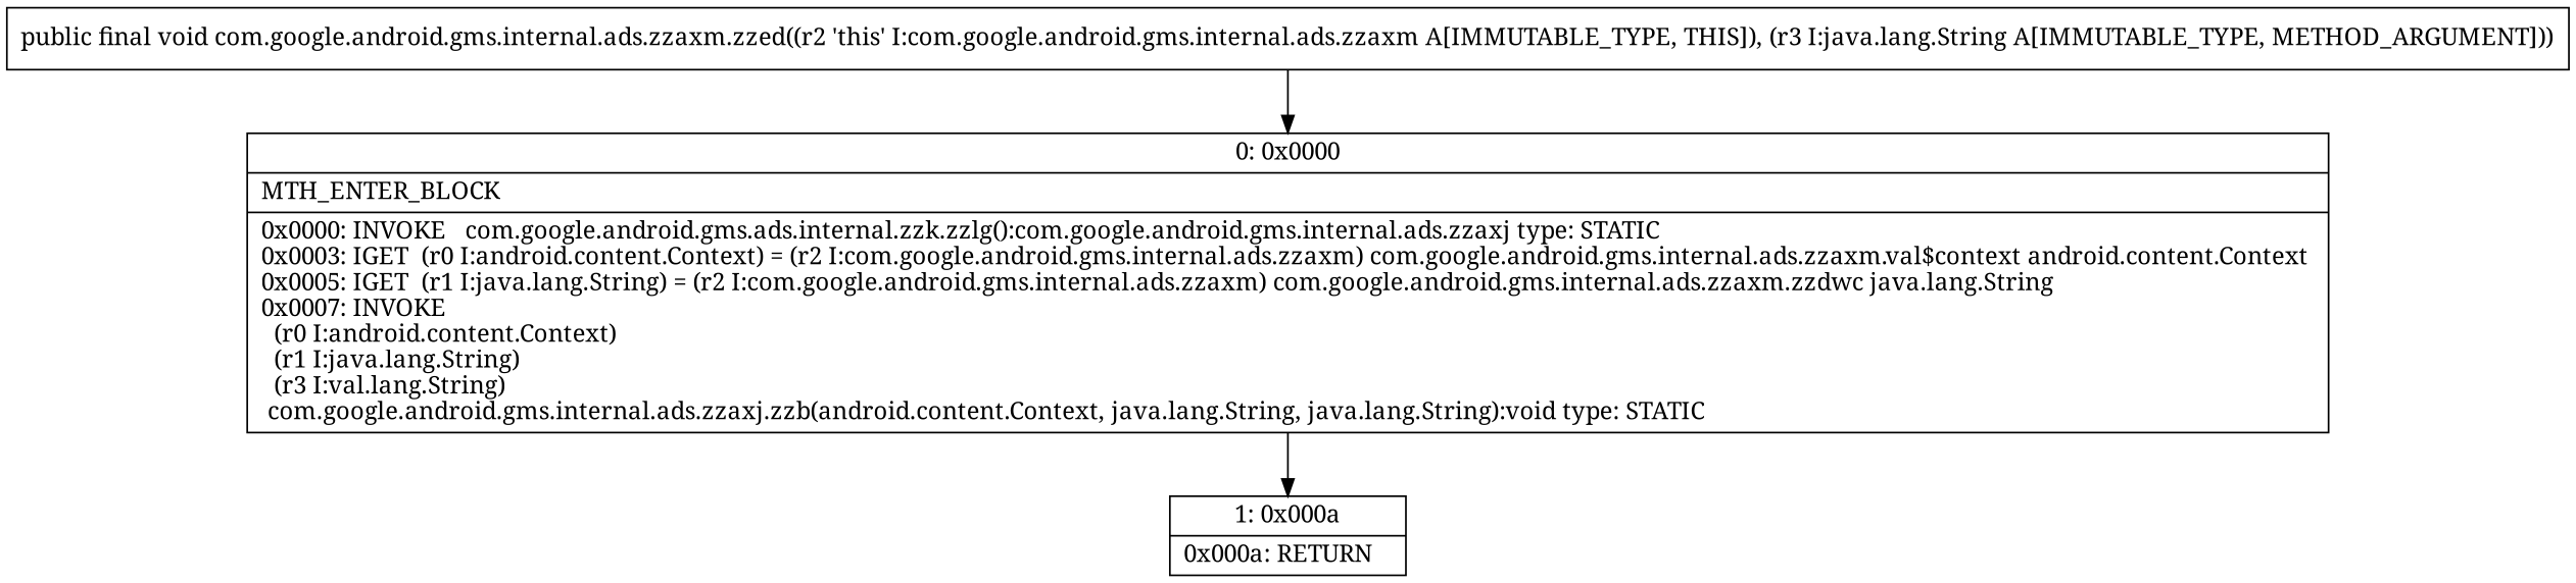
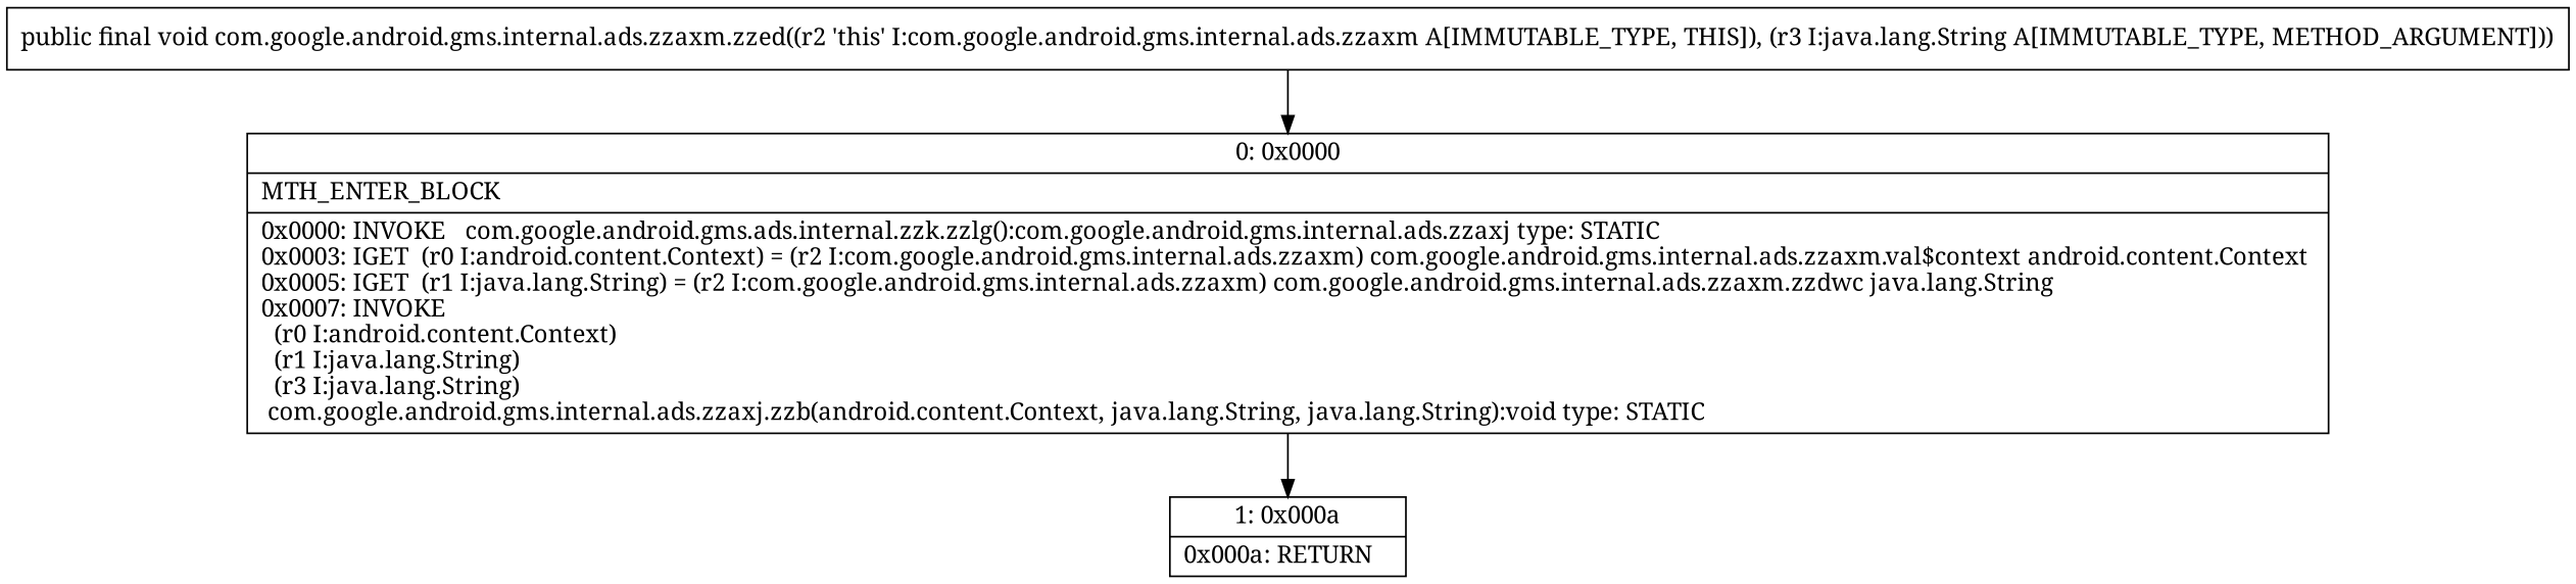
  digraph {
    fontname="Noto Serif"
    node [shape=record fontname="Noto Serif"]
    edge [fontname="Noto Serif"]
-   n1 [label="{0\:\ 0x0000|MTH_ENTER_BLOCK\l|0x0000: INVOKE   com.google.android.gms.ads.internal.zzk.zzlg():com.google.android.gms.internal.ads.zzaxj type: STATIC \l0x0003: IGET  (r0 I:android.content.Context) = (r2 I:com.google.android.gms.internal.ads.zzaxm) com.google.android.gms.internal.ads.zzaxm.val$context android.content.Context \l0x0005: IGET  (r1 I:java.lang.String) = (r2 I:com.google.android.gms.internal.ads.zzaxm) com.google.android.gms.internal.ads.zzaxm.zzdwc java.lang.String \l0x0007: INVOKE  \l  (r0 I:android.content.Context)\l  (r1 I:java.lang.String)\l  (r3 I:val.lang.String)\l com.google.android.gms.internal.ads.zzaxj.zzb(android.content.Context, java.lang.String, java.lang.String):void type: STATIC \l}"]
+   n1 [label="{0\:\ 0x0000|MTH_ENTER_BLOCK\l|0x0000: INVOKE   com.google.android.gms.ads.internal.zzk.zzlg():com.google.android.gms.internal.ads.zzaxj type: STATIC \l0x0003: IGET  (r0 I:android.content.Context) = (r2 I:com.google.android.gms.internal.ads.zzaxm) com.google.android.gms.internal.ads.zzaxm.val$context android.content.Context \l0x0005: IGET  (r1 I:java.lang.String) = (r2 I:com.google.android.gms.internal.ads.zzaxm) com.google.android.gms.internal.ads.zzaxm.zzdwc java.lang.String \l0x0007: INVOKE  \l  (r0 I:android.content.Context)\l  (r1 I:java.lang.String)\l  (r3 I:java.lang.String)\l com.google.android.gms.internal.ads.zzaxj.zzb(android.content.Context, java.lang.String, java.lang.String):void type: STATIC \l}"]
    n2 [label="{1\:\ 0x000a|0x000a: RETURN   \l}"]
    n3 [label="{public final void com.google.android.gms.internal.ads.zzaxm.zzed((r2 'this' I:com.google.android.gms.internal.ads.zzaxm A[IMMUTABLE_TYPE, THIS]), (r3 I:java.lang.String A[IMMUTABLE_TYPE, METHOD_ARGUMENT])) }"]
    n1 -> n2
    n3 -> n1
  }
